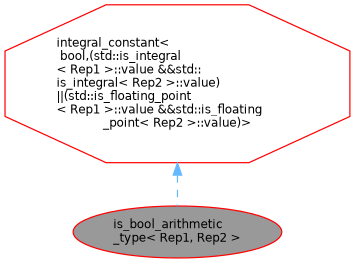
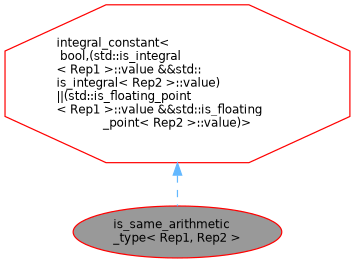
  digraph {
    rankdir=TB
    node [color=red fontname=Helvetica fontsize=10 style=filled]
-   n1 [fillcolor=grey60 fontcolor=black height=0.2 label="is_bool_arithmetic\l_type\< Rep1, Rep2 \>" shape=ellipse width=0.4]
+   n1 [fillcolor=grey60 fontcolor=black height=0.2 label="is_same_arithmetic\l_type\< Rep1, Rep2 \>" shape=ellipse width=0.4]
    n2 [fillcolor=white height=0.2 label="integral_constant\<\l bool,(std::is_integral\l\< Rep1 \>::value &&std::\lis_integral\< Rep2 \>::value)\l\|\|(std::is_floating_point\l\< Rep1 \>::value &&std::is_floating\l_point\< Rep2 \>::value)\>" shape=octagon width=0.4]
    n2 -> n1 [color=steelblue1 dir=back fontname=Helvetica fontsize=10 labelfontname=Helvetica labelfontsize=10 style=dashed]
  }
